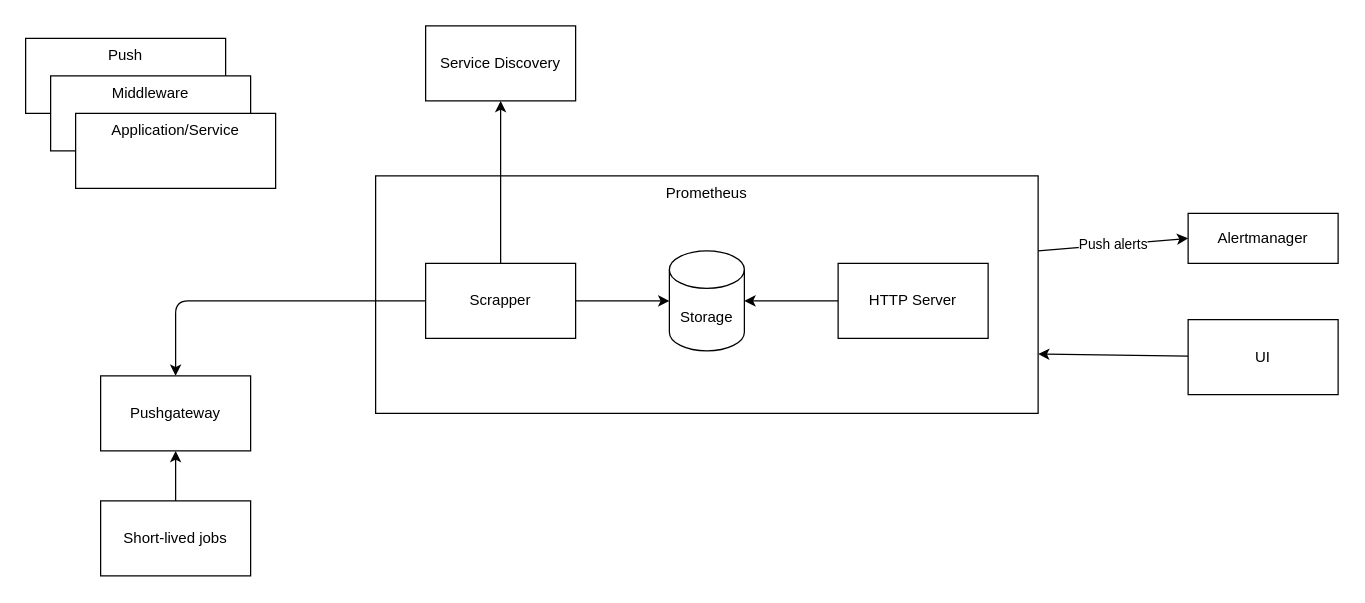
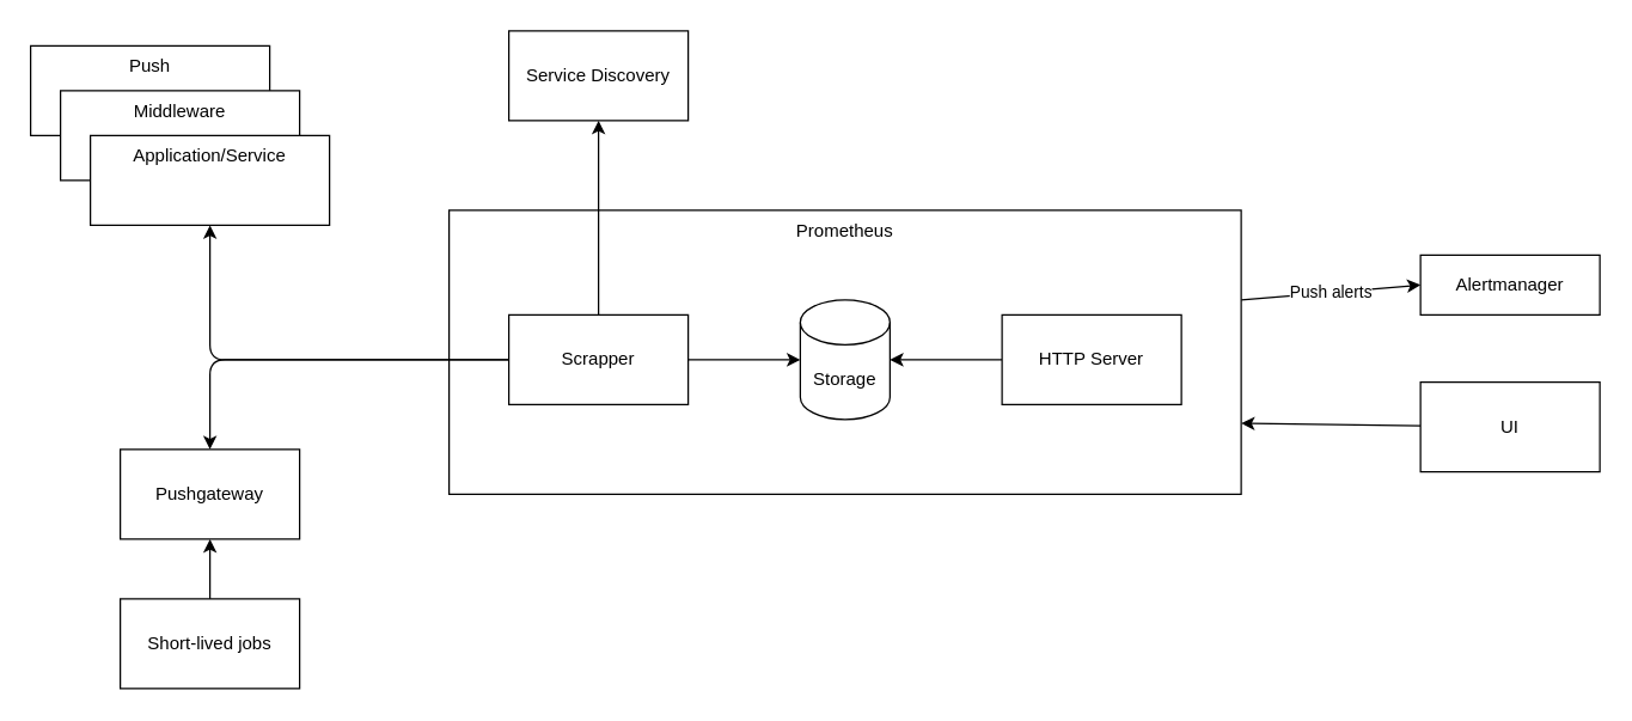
  <mxCell id="0" />
  <mxCell id="1" parent="0" />
  <mxCell id="2" value="Push alerts" style="edgeStyle=none;html=1;entryX=0;entryY=0.5;entryDx=0;entryDy=0;" edge="1" parent="1" target="22"><mxGeometry relative="1" as="geometry"><mxPoint x="830" y="200" as="sourcePoint" /></mxGeometry></mxCell>
  <mxCell id="3" value="Prometheus" style="rounded=0;whiteSpace=wrap;html=1;verticalAlign=top;" vertex="1" parent="1"><mxGeometry x="300" y="140" width="530" height="190" as="geometry" /></mxCell>
  <mxCell id="4" style="edgeStyle=none;html=1;entryX=0;entryY=0.5;entryDx=0;entryDy=0;entryPerimeter=0;" edge="1" parent="1" source="8" target="9"><mxGeometry relative="1" as="geometry" /></mxCell>
+ <mxCell id="5" style="edgeStyle=none;html=1;entryX=0.5;entryY=1;entryDx=0;entryDy=0;" edge="1" parent="1" source="8" target="18"><mxGeometry relative="1" as="geometry"><Array as="points"><mxPoint x="140" y="240" /></Array></mxGeometry></mxCell>
  <mxCell id="6" style="edgeStyle=none;html=1;entryX=0.5;entryY=0;entryDx=0;entryDy=0;" edge="1" parent="1" source="8" target="19"><mxGeometry relative="1" as="geometry"><Array as="points"><mxPoint x="140" y="240" /></Array></mxGeometry></mxCell>
  <mxCell id="7" style="edgeStyle=none;html=1;entryX=0.5;entryY=1;entryDx=0;entryDy=0;" edge="1" parent="1" source="8" target="12"><mxGeometry relative="1" as="geometry" /></mxCell>
  <mxCell id="8" value="Scrapper" style="rounded=0;whiteSpace=wrap;html=1;" vertex="1" parent="1"><mxGeometry x="340" y="210" width="120" height="60" as="geometry" /></mxCell>
  <mxCell id="9" value="Storage" style="shape=cylinder3;whiteSpace=wrap;html=1;boundedLbl=1;backgroundOutline=1;size=15;" vertex="1" parent="1"><mxGeometry x="535" y="200" width="60" height="80" as="geometry" /></mxCell>
  <mxCell id="10" style="edgeStyle=none;html=1;entryX=1;entryY=0.5;entryDx=0;entryDy=0;entryPerimeter=0;" edge="1" parent="1" source="11" target="9"><mxGeometry relative="1" as="geometry" /></mxCell>
  <mxCell id="11" value="HTTP Server" style="rounded=0;whiteSpace=wrap;html=1;" vertex="1" parent="1"><mxGeometry x="670" y="210" width="120" height="60" as="geometry" /></mxCell>
  <mxCell id="12" value="Service Discovery" style="rounded=0;whiteSpace=wrap;html=1;" vertex="1" parent="1"><mxGeometry x="340" y="20" width="120" height="60" as="geometry" /></mxCell>
  <mxCell id="13" value="" style="group" vertex="1" connectable="0" parent="1"><mxGeometry x="20" y="30" width="200" height="120" as="geometry" /></mxCell>
  <mxCell id="14" value="Push" style="rounded=0;whiteSpace=wrap;html=1;verticalAlign=top;" vertex="1" parent="13"><mxGeometry width="160" height="60" as="geometry" /></mxCell>
  <mxCell id="15" value="" style="group" vertex="1" connectable="0" parent="13"><mxGeometry x="20" y="30" width="180" height="90" as="geometry" /></mxCell>
  <mxCell id="16" value="Middleware" style="rounded=0;whiteSpace=wrap;html=1;verticalAlign=top;" vertex="1" parent="15"><mxGeometry width="160" height="60" as="geometry" /></mxCell>
  <mxCell id="17" value="" style="group" vertex="1" connectable="0" parent="15"><mxGeometry x="20" y="30" width="160" height="60" as="geometry" /></mxCell>
  <mxCell id="18" value="Application/Service" style="rounded=0;whiteSpace=wrap;html=1;verticalAlign=top;" vertex="1" parent="17"><mxGeometry width="160" height="60" as="geometry" /></mxCell>
  <mxCell id="19" value="Pushgateway" style="rounded=0;whiteSpace=wrap;html=1;" vertex="1" parent="1"><mxGeometry x="80" y="300" width="120" height="60" as="geometry" /></mxCell>
  <mxCell id="20" style="edgeStyle=none;html=1;entryX=0.5;entryY=1;entryDx=0;entryDy=0;" edge="1" parent="1" source="21" target="19"><mxGeometry relative="1" as="geometry" /></mxCell>
  <mxCell id="21" value="Short-lived jobs" style="rounded=0;whiteSpace=wrap;html=1;" vertex="1" parent="1"><mxGeometry x="80" y="400" width="120" height="60" as="geometry" /></mxCell>
  <mxCell id="22" value="Alertmanager" style="rounded=0;whiteSpace=wrap;html=1;" vertex="1" parent="1"><mxGeometry x="950" y="170" width="120" height="40" as="geometry" /></mxCell>
  <mxCell id="23" style="edgeStyle=none;html=1;entryX=1;entryY=0.75;entryDx=0;entryDy=0;" edge="1" parent="1" source="24" target="3"><mxGeometry relative="1" as="geometry" /></mxCell>
  <mxCell id="24" value="UI" style="rounded=0;whiteSpace=wrap;html=1;" vertex="1" parent="1"><mxGeometry x="950" y="255" width="120" height="60" as="geometry" /></mxCell>
